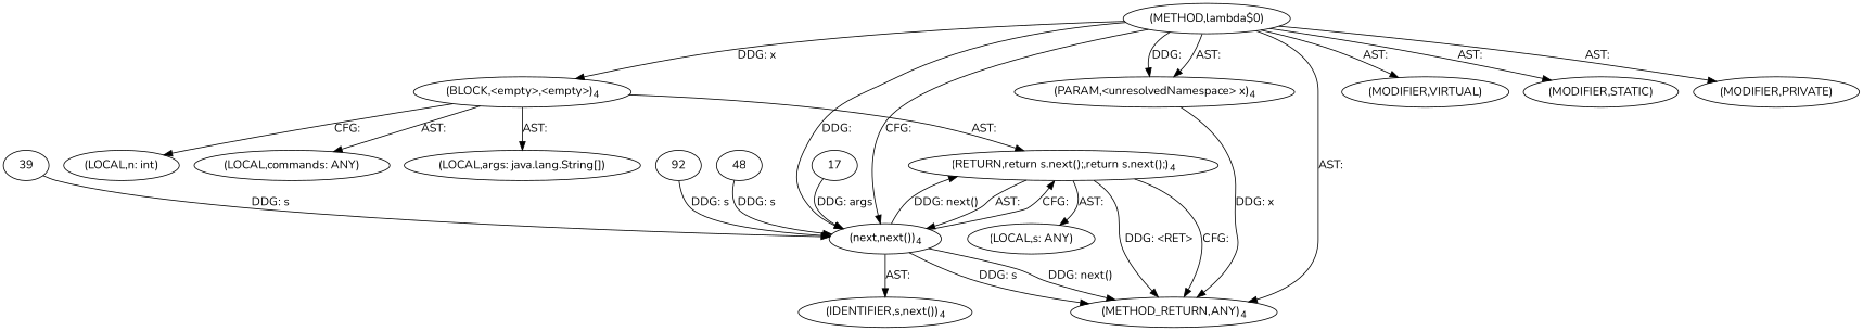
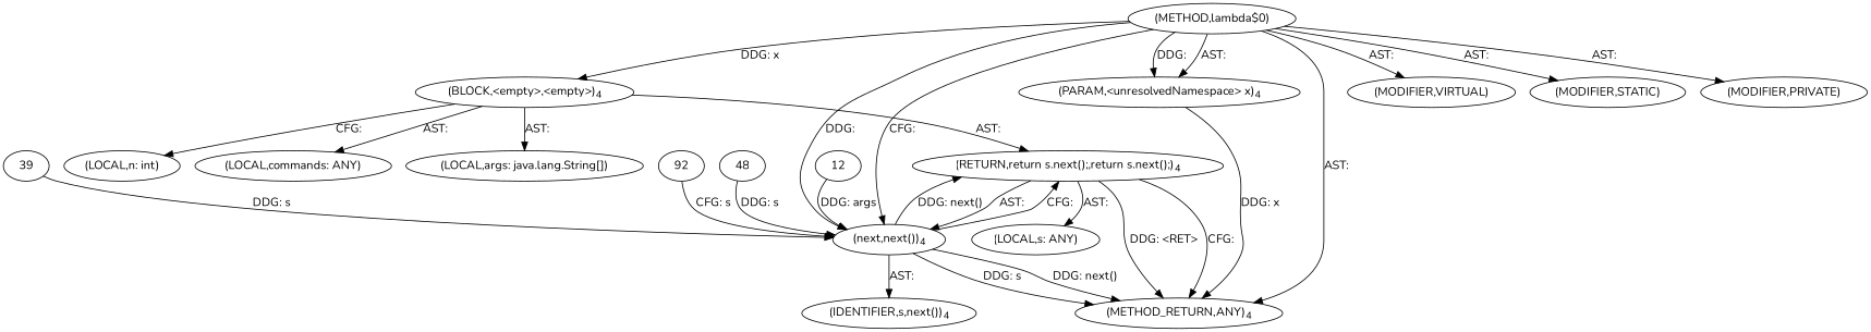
  digraph {
    fontname=Nunito
    node [fontname=Nunito]
    edge [fontname=Nunito]
    n1 [label=<(METHOD,lambda$0)>]
    n2 [label=<(PARAM,&lt;unresolvedNamespace&gt; x)<SUB>4</SUB>>]
    n3 [label=<(BLOCK,&lt;empty&gt;,&lt;empty&gt;)<SUB>4</SUB>>]
    n4 [label=<(next,next())<SUB>4</SUB>>]
    n5 [label=<(METHOD_RETURN,ANY)<SUB>4</SUB>>]
    n6 [label=<(MODIFIER,VIRTUAL)>]
    n7 [label=<(MODIFIER,STATIC)>]
    n8 [label=<(MODIFIER,PRIVATE)>]
    n9 [label=<(LOCAL,n: int)>]
    n10 [label=<(LOCAL,commands: ANY)>]
    n11 [label=<(LOCAL,args: java.lang.String[])>]
    n12 [label=<(RETURN,return s.next();,return s.next();)<SUB>4</SUB>>]
    n13 [label=<(IDENTIFIER,s,next())<SUB>4</SUB>>]
    n14 [label=<(LOCAL,s: ANY)>]
    39
    n16 [label=92]
    48
-   12 [label=17]
+   12
    n1 -> n2 [label="AST: "]
    n1 -> n2 [label="DDG: "]
    n1 -> n3 [label="DDG: x"]
    n1 -> n4 [label="CFG: "]
    n1 -> n4 [label="DDG: "]
    n1 -> n5 [label="AST: "]
    n1 -> n6 [label="AST: "]
    n1 -> n7 [label="AST: "]
    n1 -> n8 [label="AST: "]
    n2 -> n5 [label="DDG: x"]
    n3 -> n9 [label="CFG: "]
    n3 -> n10 [label="AST: "]
    n3 -> n11 [label="AST: "]
    n3 -> n12 [label="AST: "]
    n4 -> n5 [label="DDG: s"]
    n4 -> n5 [label="DDG: next()"]
    n4 -> n12 [label="CFG: "]
    n4 -> n12 [label="DDG: next()"]
    n4 -> n13 [label="AST: "]
    n12 -> n4 [label="AST: "]
    n12 -> n5 [label="CFG: "]
    n12 -> n5 [label="DDG: &lt;RET&gt;"]
    n12 -> n14 [label="AST: "]
    39 -> n4 [label="DDG: s"]
-   n16 -> n4 [label="DDG: s"]
+   n16 -> n4 [label="CFG: s"]
    48 -> n4 [label="DDG: s"]
    12 -> n4 [label="DDG: args"]
  }
